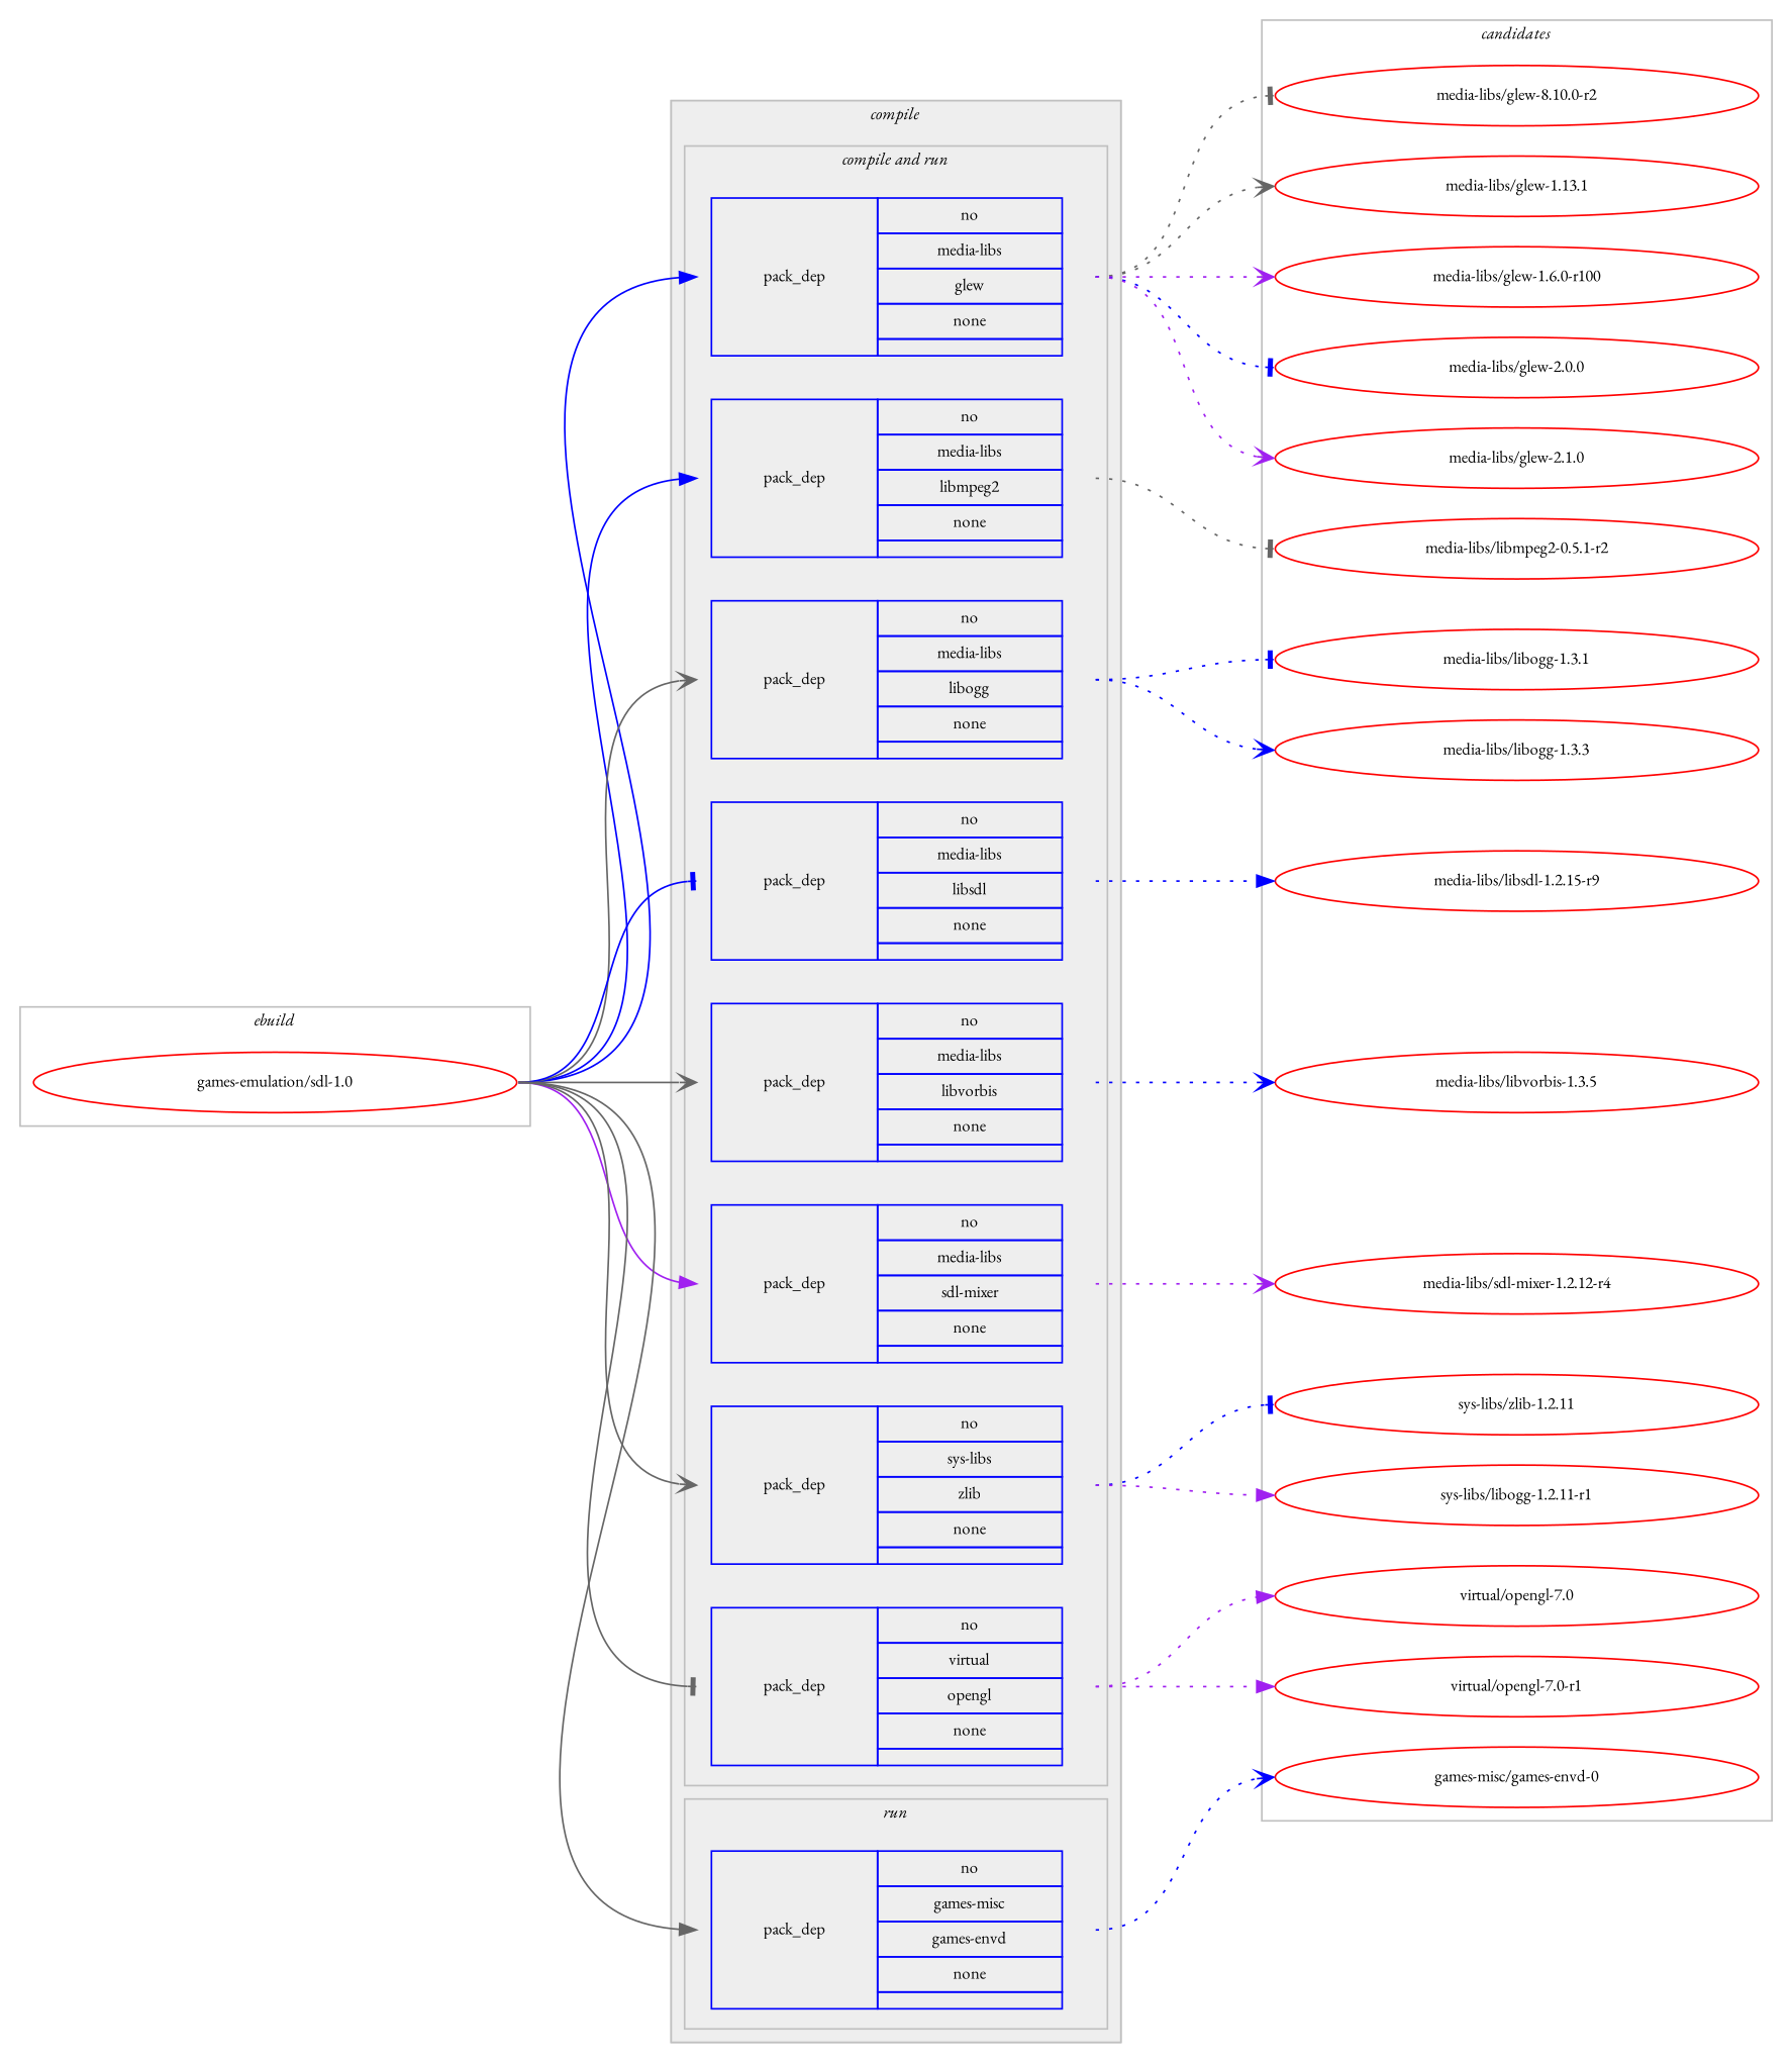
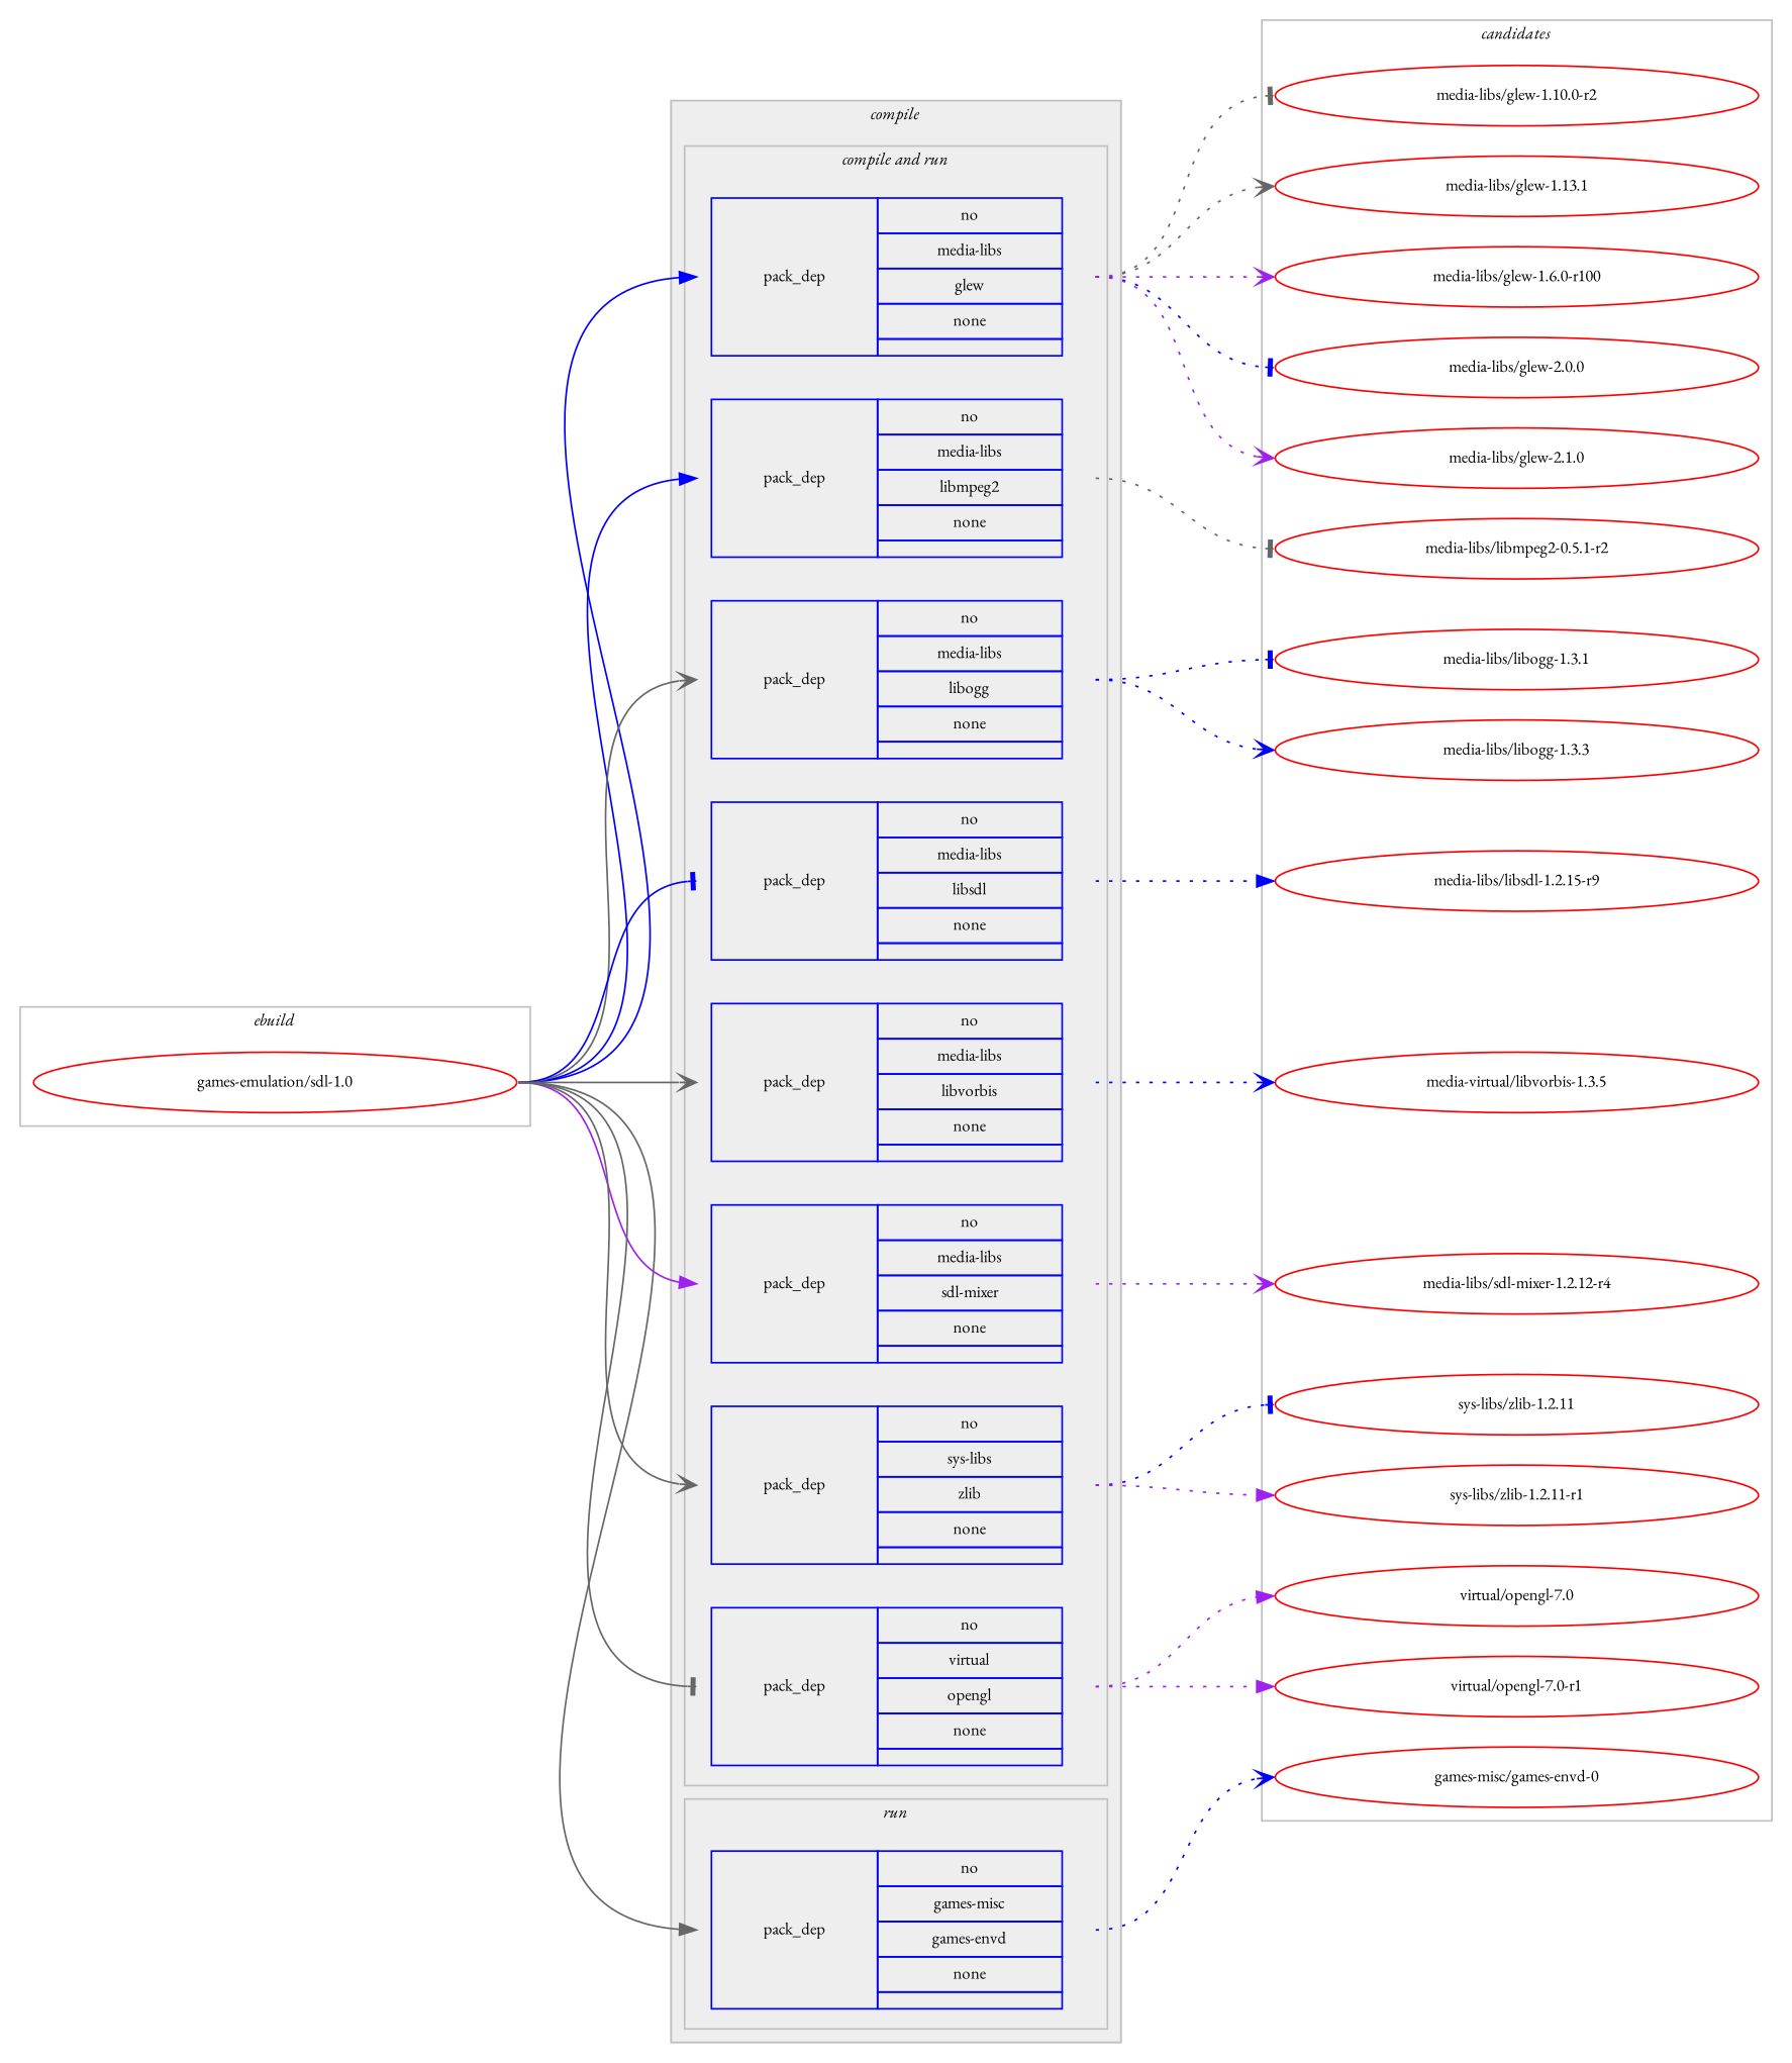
  digraph {
    compound=true
    concentrate=true
    fontname="EB Garamond"
    fontsize=10
    newrank=true
    rankdir=LR
    ranksep=1.5
    node [color=red fontname="EB Garamond" fontsize=10]
    edge [arrowhead=vee color=blue fontname="EB Garamond" headport=w style=dotted tailport=e weight=100]
    n1 [label="games-emulation/sdl-1.0" width=4]
    n2 [color=blue label=<<TABLE BORDER="0" CELLBORDER="1" CELLSPACING="0" CELLPADDING="4" WIDTH="220"><TR><TD ROWSPAN="6" CELLPADDING="30">pack_dep</TD></TR><TR><TD WIDTH="110">no</TD></TR><TR><TD>media-libs</TD></TR><TR><TD>glew</TD></TR><TR><TD>none</TD></TR><TR><TD></TD></TR></TABLE>> shape=none]
    n3 [color=blue label=<<TABLE BORDER="0" CELLBORDER="1" CELLSPACING="0" CELLPADDING="4" WIDTH="220"><TR><TD ROWSPAN="6" CELLPADDING="30">pack_dep</TD></TR><TR><TD WIDTH="110">no</TD></TR><TR><TD>media-libs</TD></TR><TR><TD>libmpeg2</TD></TR><TR><TD>none</TD></TR><TR><TD></TD></TR></TABLE>> shape=none]
    n4 [color=blue label=<<TABLE BORDER="0" CELLBORDER="1" CELLSPACING="0" CELLPADDING="4" WIDTH="220"><TR><TD ROWSPAN="6" CELLPADDING="30">pack_dep</TD></TR><TR><TD WIDTH="110">no</TD></TR><TR><TD>media-libs</TD></TR><TR><TD>libogg</TD></TR><TR><TD>none</TD></TR><TR><TD></TD></TR></TABLE>> shape=none]
    n5 [color=blue label=<<TABLE BORDER="0" CELLBORDER="1" CELLSPACING="0" CELLPADDING="4" WIDTH="220"><TR><TD ROWSPAN="6" CELLPADDING="30">pack_dep</TD></TR><TR><TD WIDTH="110">no</TD></TR><TR><TD>media-libs</TD></TR><TR><TD>libsdl</TD></TR><TR><TD>none</TD></TR><TR><TD></TD></TR></TABLE>> shape=none]
    n6 [color=blue label=<<TABLE BORDER="0" CELLBORDER="1" CELLSPACING="0" CELLPADDING="4" WIDTH="220"><TR><TD ROWSPAN="6" CELLPADDING="30">pack_dep</TD></TR><TR><TD WIDTH="110">no</TD></TR><TR><TD>media-libs</TD></TR><TR><TD>libvorbis</TD></TR><TR><TD>none</TD></TR><TR><TD></TD></TR></TABLE>> shape=none]
    n7 [color=blue label=<<TABLE BORDER="0" CELLBORDER="1" CELLSPACING="0" CELLPADDING="4" WIDTH="220"><TR><TD ROWSPAN="6" CELLPADDING="30">pack_dep</TD></TR><TR><TD WIDTH="110">no</TD></TR><TR><TD>media-libs</TD></TR><TR><TD>sdl-mixer</TD></TR><TR><TD>none</TD></TR><TR><TD></TD></TR></TABLE>> shape=none]
    n8 [color=blue label=<<TABLE BORDER="0" CELLBORDER="1" CELLSPACING="0" CELLPADDING="4" WIDTH="220"><TR><TD ROWSPAN="6" CELLPADDING="30">pack_dep</TD></TR><TR><TD WIDTH="110">no</TD></TR><TR><TD>sys-libs</TD></TR><TR><TD>zlib</TD></TR><TR><TD>none</TD></TR><TR><TD></TD></TR></TABLE>> shape=none]
    n9 [color=blue label=<<TABLE BORDER="0" CELLBORDER="1" CELLSPACING="0" CELLPADDING="4" WIDTH="220"><TR><TD ROWSPAN="6" CELLPADDING="30">pack_dep</TD></TR><TR><TD WIDTH="110">no</TD></TR><TR><TD>virtual</TD></TR><TR><TD>opengl</TD></TR><TR><TD>none</TD></TR><TR><TD></TD></TR></TABLE>> shape=none]
    n10 [color=blue label=<<TABLE BORDER="0" CELLBORDER="1" CELLSPACING="0" CELLPADDING="4" WIDTH="220"><TR><TD ROWSPAN="6" CELLPADDING="30">pack_dep</TD></TR><TR><TD WIDTH="110">no</TD></TR><TR><TD>games-misc</TD></TR><TR><TD>games-envd</TD></TR><TR><TD>none</TD></TR><TR><TD></TD></TR></TABLE>> shape=none]
-   n11 [label="media-libs/glew-8.10.0-r2" width=4]
+   n11 [label="media-libs/glew-1.10.0-r2" width=4]
    n12 [label="media-libs/glew-1.13.1" width=4]
    n13 [label="media-libs/glew-1.6.0-r100" width=4]
    n14 [label="media-libs/glew-2.0.0" width=4]
    n15 [label="media-libs/glew-2.1.0" width=4]
    n16 [label="media-libs/libmpeg2-0.5.1-r2" width=4]
    n17 [label="media-libs/libogg-1.3.1" width=4]
    n18 [label="media-libs/libogg-1.3.3" width=4]
    n19 [label="media-libs/libsdl-1.2.15-r9" width=4]
-   n20 [label="media-libs/libvorbis-1.3.5" width=4]
+   n20 [label="media-virtual/libvorbis-1.3.5" width=4]
    n21 [label="media-libs/sdl-mixer-1.2.12-r4" width=4]
    n22 [label="sys-libs/zlib-1.2.11" width=4]
-   n23 [label="sys-libs/libogg-1.2.11-r1" width=4]
+   n23 [label="sys-libs/zlib-1.2.11-r1" width=4]
    n24 [label="virtual/opengl-7.0" width=4]
    n25 [label="virtual/opengl-7.0-r1" width=4]
    n26 [label="games-misc/games-envd-0" width=4]
    subgraph cluster_1 {
      color=gray
      label=<<i>ebuild</i>>
      rank=same
      n1
    }
    subgraph cluster_2 {
      color=gray
      label=<<i>dependencies</i>>
      subgraph cluster_3 {
        color=gray
        fillcolor="#eeeeee"
        label=<<i>compile</i>>
        style=filled
      }
      subgraph cluster_4 {
        color=gray
        fillcolor="#eeeeee"
        label=<<i>compile and run</i>>
        style=filled
        subgraph sub_5 {
          color=gray
          fillcolor="#eeeeee"
          label=<<i>compile and run</i>>
          style=filled
          n2
        }
        subgraph sub_6 {
          color=gray
          fillcolor="#eeeeee"
          label=<<i>compile and run</i>>
          style=filled
          n3
        }
        subgraph sub_7 {
          color=gray
          fillcolor="#eeeeee"
          label=<<i>compile and run</i>>
          style=filled
          n4
        }
        subgraph sub_8 {
          color=gray
          fillcolor="#eeeeee"
          label=<<i>compile and run</i>>
          style=filled
          n5
        }
        subgraph sub_9 {
          color=gray
          fillcolor="#eeeeee"
          label=<<i>compile and run</i>>
          style=filled
          n6
        }
        subgraph sub_10 {
          color=gray
          fillcolor="#eeeeee"
          label=<<i>compile and run</i>>
          style=filled
          n7
        }
        subgraph sub_11 {
          color=gray
          fillcolor="#eeeeee"
          label=<<i>compile and run</i>>
          style=filled
          n8
        }
        subgraph sub_12 {
          color=gray
          fillcolor="#eeeeee"
          label=<<i>compile and run</i>>
          style=filled
          n9
        }
      }
      subgraph cluster_13 {
        color=gray
        fillcolor="#eeeeee"
        label=<<i>run</i>>
        style=filled
        subgraph sub_14 {
          color=gray
          fillcolor="#eeeeee"
          label=<<i>run</i>>
          style=filled
          n10
        }
      }
    }
    subgraph cluster_15 {
      color=gray
      label=<<i>candidates</i>>
      rank=same
      subgraph sub_16 {
        color=black
        label=<<i>candidates</i>>
        nodesep=1
        rank=same
        n11
        n12
        n13
        n14
        n15
      }
      subgraph sub_17 {
        color=black
        label=<<i>candidates</i>>
        nodesep=1
        rank=same
        n16
      }
      subgraph sub_18 {
        color=black
        label=<<i>candidates</i>>
        nodesep=1
        rank=same
        n17
        n18
      }
      subgraph sub_19 {
        color=black
        label=<<i>candidates</i>>
        nodesep=1
        rank=same
        n19
      }
      subgraph sub_20 {
        color=black
        label=<<i>candidates</i>>
        nodesep=1
        rank=same
        n20
      }
      subgraph sub_21 {
        color=black
        label=<<i>candidates</i>>
        nodesep=1
        rank=same
        n21
      }
      subgraph sub_22 {
        color=black
        label=<<i>candidates</i>>
        nodesep=1
        rank=same
        n22
        n23
      }
      subgraph sub_23 {
        color=black
        label=<<i>candidates</i>>
        nodesep=1
        rank=same
        n24
        n25
      }
      subgraph sub_24 {
        color=black
        label=<<i>candidates</i>>
        nodesep=1
        rank=same
        n26
      }
    }
    n1 -> n2 [arrowhead=normal style=solid weight=20]
    n1 -> n3 [arrowhead=normal style=solid weight=20]
    n1 -> n4 [color=gray40 style=solid weight=20]
    n1 -> n5 [arrowhead=tee style=solid weight=20]
    n1 -> n6 [color=gray40 style=solid weight=20]
    n1 -> n7 [arrowhead=normal color=purple style=solid weight=20]
    n1 -> n8 [color=gray40 style=solid weight=20]
    n1 -> n9 [arrowhead=tee color=gray40 style=solid weight=20]
    n1 -> n10 [arrowhead=normal color=gray40 style=solid weight=20]
    n2 -> n11 [arrowhead=tee color=gray40]
    n2 -> n12 [color=gray40]
    n2 -> n13 [color=purple]
    n2 -> n14 [arrowhead=tee]
    n2 -> n15 [color=purple]
    n3 -> n16 [arrowhead=tee color=gray40]
    n4 -> n17 [arrowhead=tee]
    n4 -> n18
    n5 -> n19 [arrowhead=normal]
    n6 -> n20
    n7 -> n21 [color=purple]
    n8 -> n22 [arrowhead=tee]
    n8 -> n23 [arrowhead=normal color=purple]
    n9 -> n24 [arrowhead=normal color=purple]
    n9 -> n25 [arrowhead=normal color=purple]
    n10 -> n26
  }
